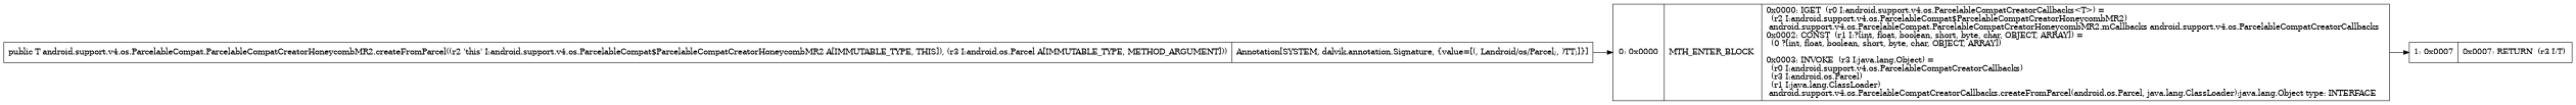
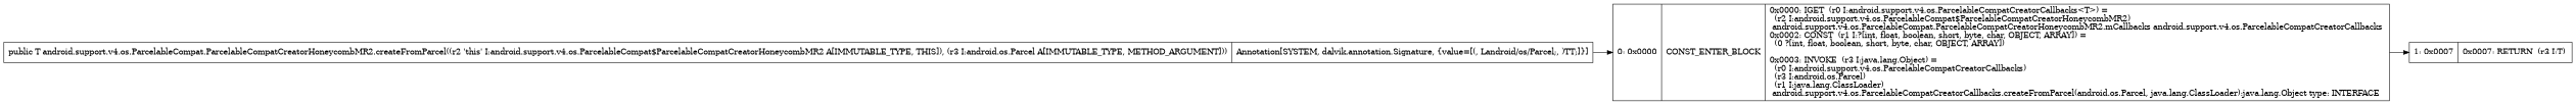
  digraph {
    rankdir=LR
    fontname="DejaVu Serif"
    node [shape=record fontname="DejaVu Serif"]
    edge [fontname="DejaVu Serif"]
-   n1 [label="{0\:\ 0x0000|MTH_ENTER_BLOCK\l|0x0000: IGET  (r0 I:android.support.v4.os.ParcelableCompatCreatorCallbacks\<T\>) = \l  (r2 I:android.support.v4.os.ParcelableCompat$ParcelableCompatCreatorHoneycombMR2)\l android.support.v4.os.ParcelableCompat.ParcelableCompatCreatorHoneycombMR2.mCallbacks android.support.v4.os.ParcelableCompatCreatorCallbacks \l0x0002: CONST  (r1 I:?[int, float, boolean, short, byte, char, OBJECT, ARRAY]) = \l  (0 ?[int, float, boolean, short, byte, char, OBJECT, ARRAY])\l \l0x0003: INVOKE  (r3 I:java.lang.Object) = \l  (r0 I:android.support.v4.os.ParcelableCompatCreatorCallbacks)\l  (r3 I:android.os.Parcel)\l  (r1 I:java.lang.ClassLoader)\l android.support.v4.os.ParcelableCompatCreatorCallbacks.createFromParcel(android.os.Parcel, java.lang.ClassLoader):java.lang.Object type: INTERFACE \l}"]
+   n1 [label="{0\:\ 0x0000|CONST_ENTER_BLOCK\l|0x0000: IGET  (r0 I:android.support.v4.os.ParcelableCompatCreatorCallbacks\<T\>) = \l  (r2 I:android.support.v4.os.ParcelableCompat$ParcelableCompatCreatorHoneycombMR2)\l android.support.v4.os.ParcelableCompat.ParcelableCompatCreatorHoneycombMR2.mCallbacks android.support.v4.os.ParcelableCompatCreatorCallbacks \l0x0002: CONST  (r1 I:?[int, float, boolean, short, byte, char, OBJECT, ARRAY]) = \l  (0 ?[int, float, boolean, short, byte, char, OBJECT, ARRAY])\l \l0x0003: INVOKE  (r3 I:java.lang.Object) = \l  (r0 I:android.support.v4.os.ParcelableCompatCreatorCallbacks)\l  (r3 I:android.os.Parcel)\l  (r1 I:java.lang.ClassLoader)\l android.support.v4.os.ParcelableCompatCreatorCallbacks.createFromParcel(android.os.Parcel, java.lang.ClassLoader):java.lang.Object type: INTERFACE \l}"]
    n2 [label="{1\:\ 0x0007|0x0007: RETURN  (r3 I:T) \l}"]
    n3 [label="{public T android.support.v4.os.ParcelableCompat.ParcelableCompatCreatorHoneycombMR2.createFromParcel((r2 'this' I:android.support.v4.os.ParcelableCompat$ParcelableCompatCreatorHoneycombMR2 A[IMMUTABLE_TYPE, THIS]), (r3 I:android.os.Parcel A[IMMUTABLE_TYPE, METHOD_ARGUMENT]))  | Annotation[SYSTEM, dalvik.annotation.Signature, \{value=[(, Landroid\/os\/Parcel;, )TT;]\}]\l}"]
    n1 -> n2
    n3 -> n1
  }
